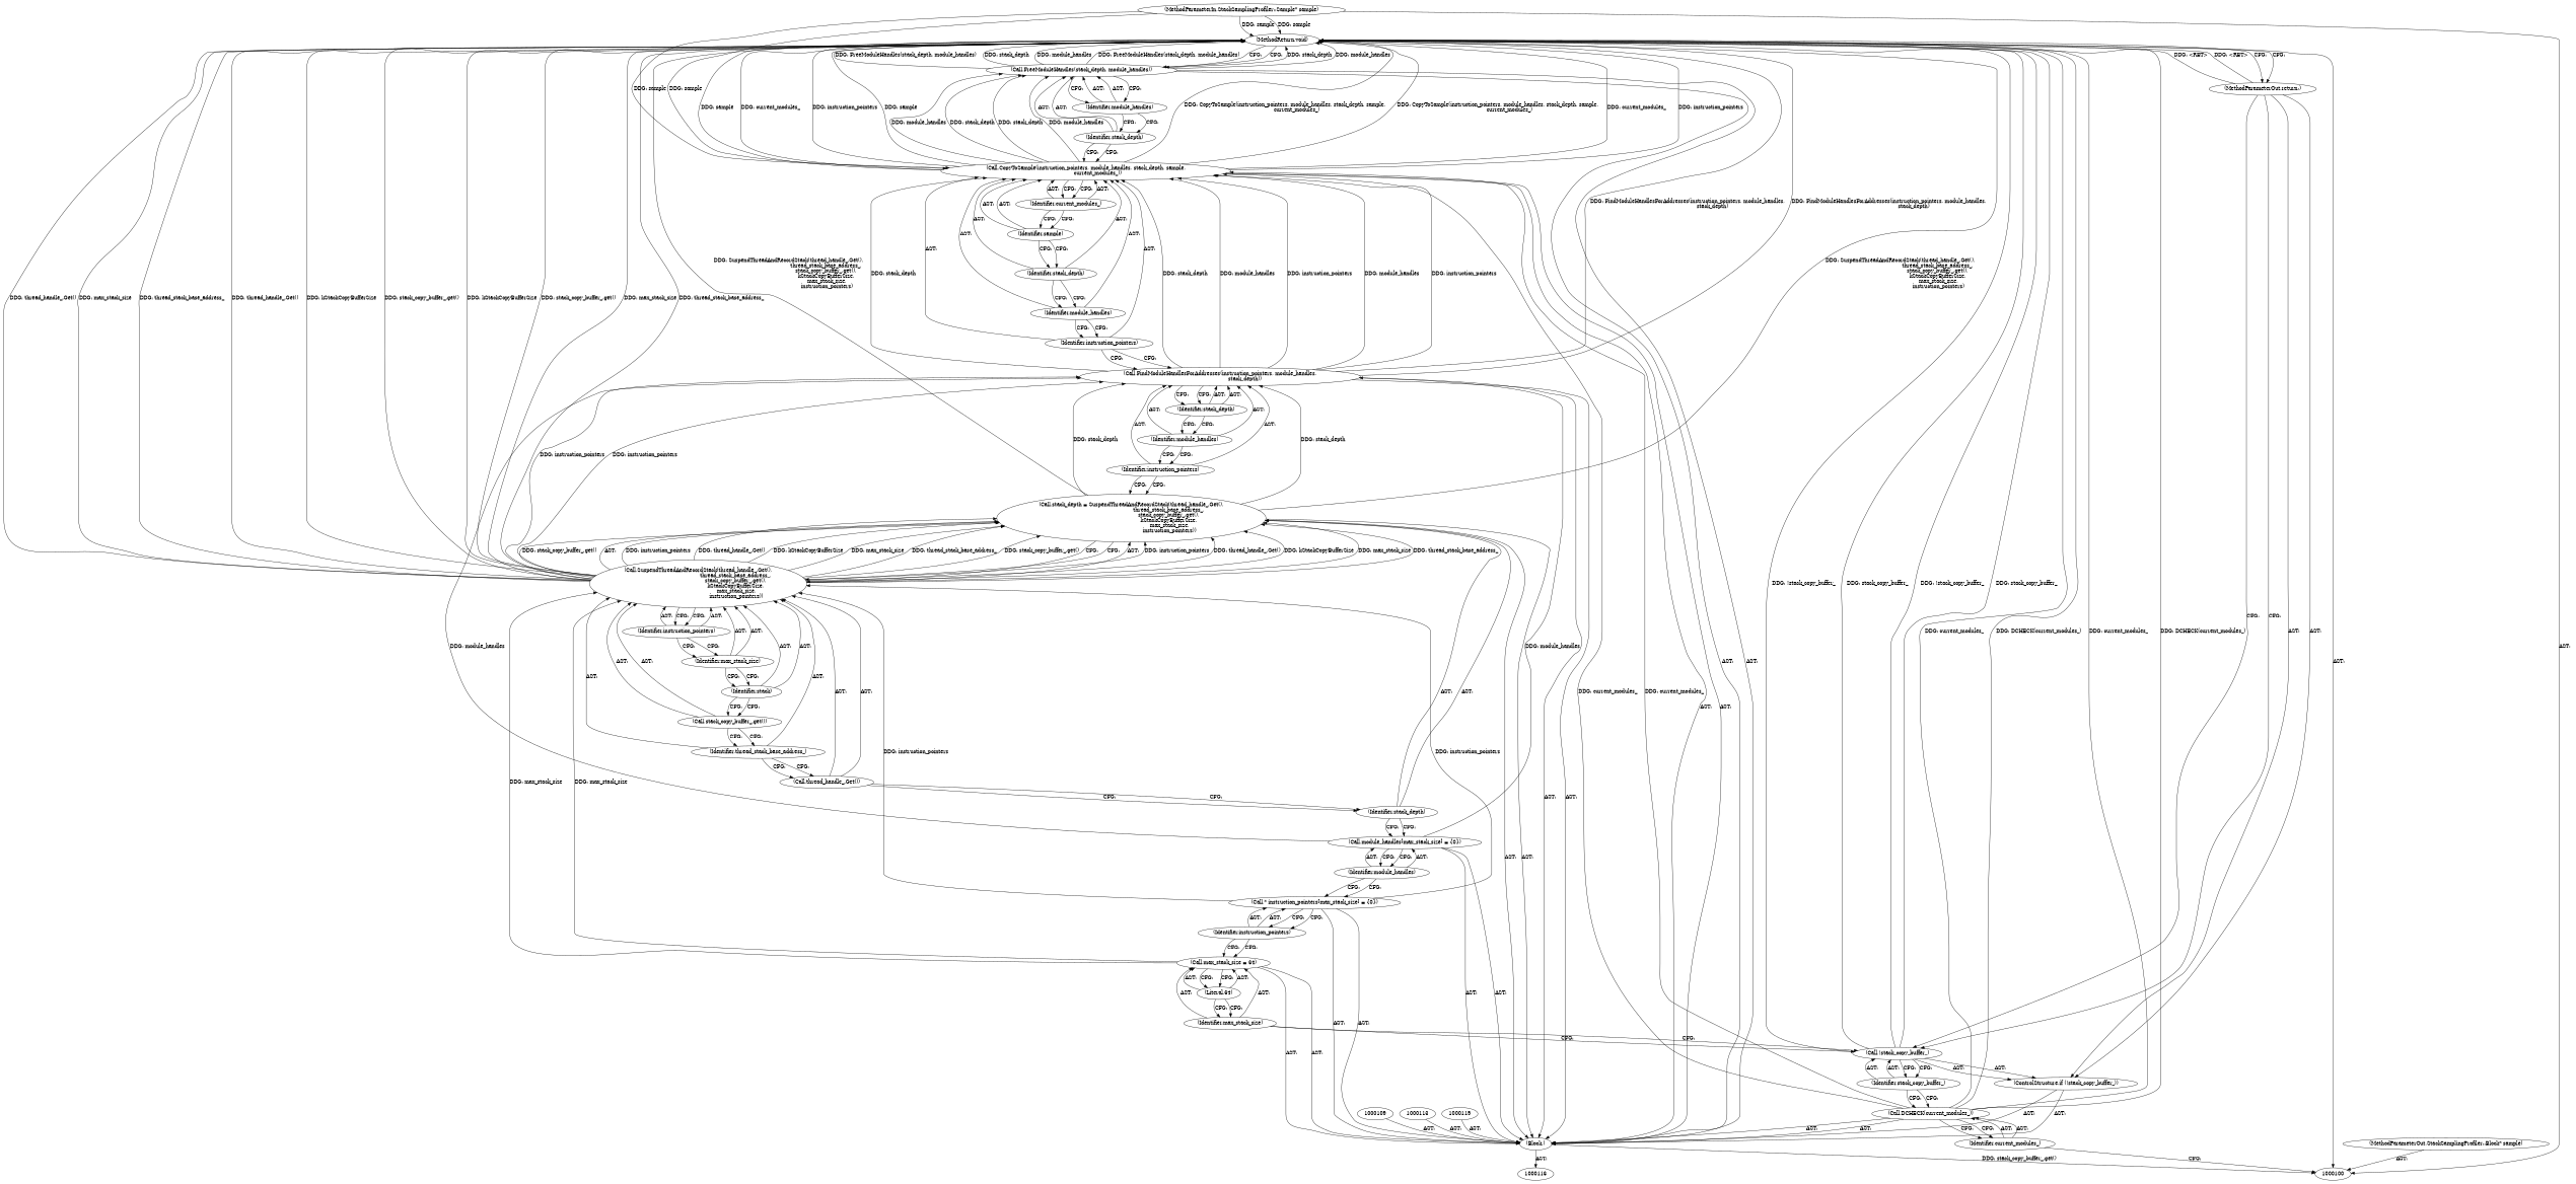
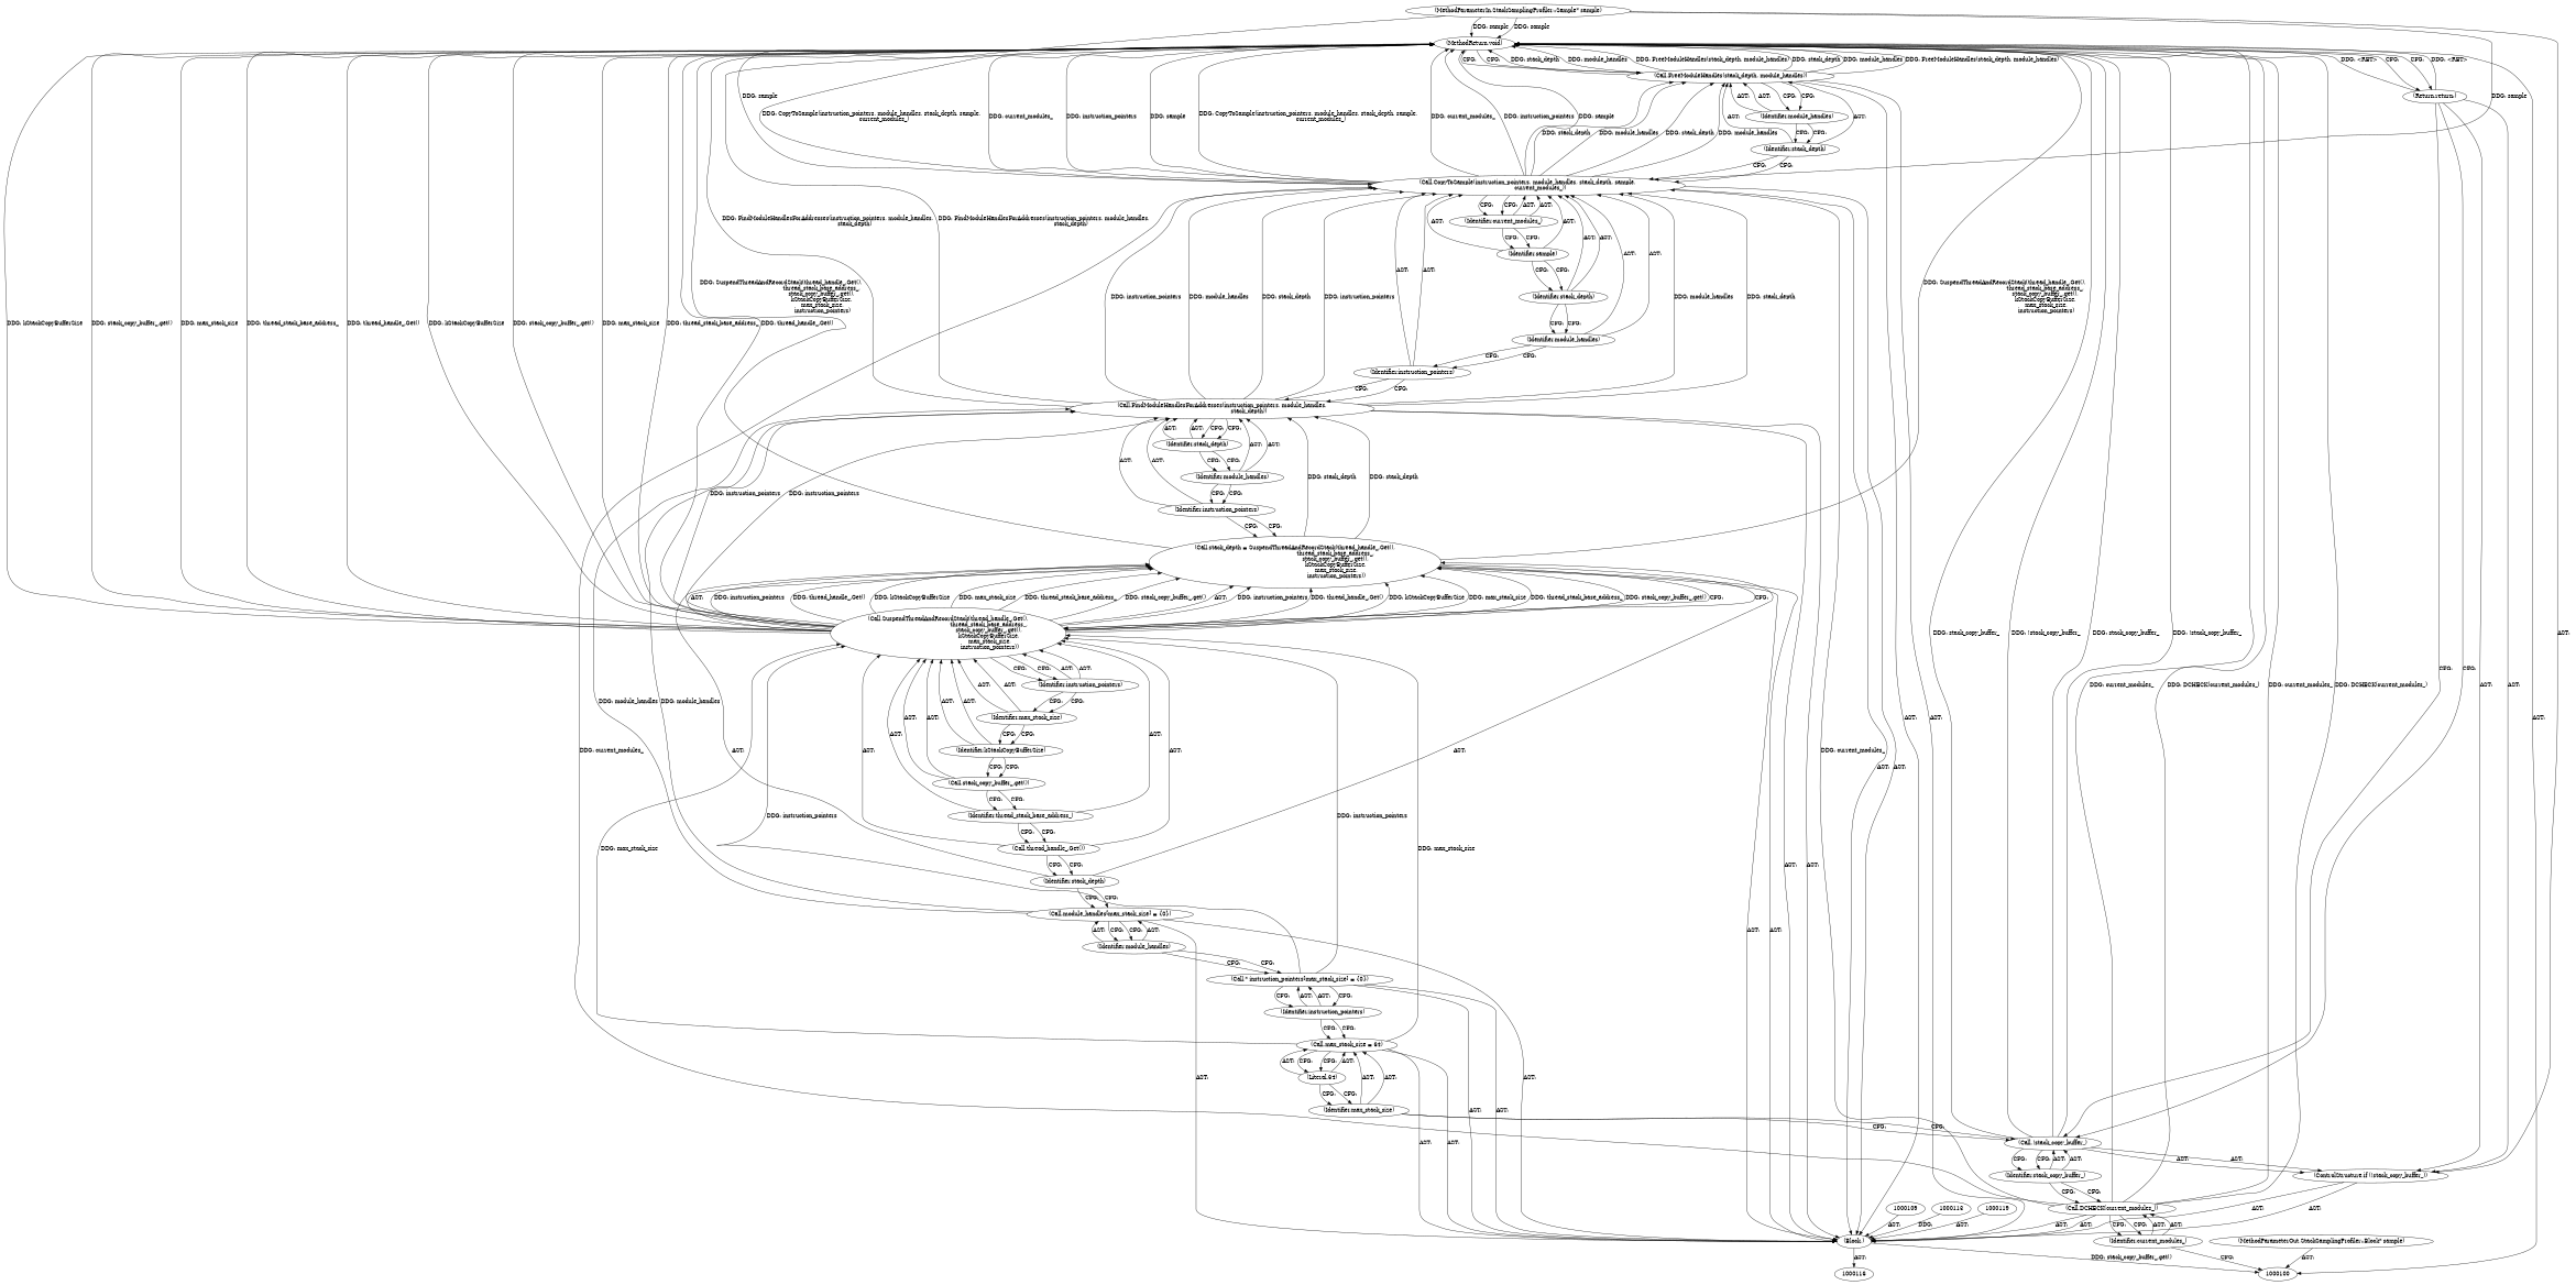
  digraph {
    n1 [label="(MethodReturn,void)"]
    n2 [label="(Call,FreeModuleHandles(stack_depth, module_handles))"]
-   n3 [label="(MethodParameterOut,return;)"]
+   n3 [label="(Return,return;)"]
    1000100
    n5 [label="(Block,)"]
    n6 [label="(Identifier,module_handles)"]
    n7 [label="(ControlStructure,if (!stack_copy_buffer_))"]
    n8 [label="(Call,!stack_copy_buffer_)"]
    n9 [label="(Call,module_handles[max_stack_size] = {0})"]
    n10 [label="(Identifier,module_handles)"]
    n11 [label="(Call,FindModuleHandlesForAddresses(instruction_pointers, module_handles,\n                                stack_depth))"]
    n12 [label="(Call,* instruction_pointers[max_stack_size] = {0})"]
    n13 [label="(Identifier,stack_depth)"]
    n14 [label="(Call,CopyToSample(instruction_pointers, module_handles, stack_depth, sample,\n               current_modules_))"]
    1000116
    n16 [label="(Call,SuspendThreadAndRecordStack(thread_handle_.Get(),\n                                                thread_stack_base_address_,\n                                                stack_copy_buffer_.get(),\n                                                kStackCopyBufferSize,\n                                                 max_stack_size,\n                                                 instruction_pointers))"]
    n17 [label="(Identifier,instruction_pointers)"]
    n18 [label="(Call,stack_depth = SuspendThreadAndRecordStack(thread_handle_.Get(),\n                                                thread_stack_base_address_,\n                                                stack_copy_buffer_.get(),\n                                                kStackCopyBufferSize,\n                                                 max_stack_size,\n                                                 instruction_pointers))"]
    n19 [label="(Identifier,instruction_pointers)"]
    n20 [label="(Identifier,max_stack_size)"]
    n21 [label="(Call,thread_handle_.Get())"]
    n22 [label="(Identifier,stack_depth)"]
    n23 [label="(Identifier,thread_stack_base_address_)"]
    n24 [label="(Call,stack_copy_buffer_.get())"]
-   n25 [label="(Identifier,stack)"]
+   n25 [label="(Identifier,kStackCopyBufferSize)"]
    n26 [label="(Identifier,module_handles)"]
    n27 [label="(Identifier,current_modules_)"]
    n28 [label="(Identifier,instruction_pointers)"]
    n29 [label="(MethodParameterIn,StackSamplingProfiler::Sample* sample)"]
    n30 [label="(MethodParameterOut,StackSamplingProfiler::Block* sample)"]
    n31 [label="(Identifier,instruction_pointers)"]
    n32 [label="(Identifier,sample)"]
    n33 [label="(Identifier,module_handles)"]
    n34 [label="(Identifier,stack_depth)"]
    n35 [label="(Identifier,stack_depth)"]
    n36 [label="(Identifier,current_modules_)"]
    n37 [label="(Call,DCHECK(current_modules_))"]
    n38 [label="(Identifier,stack_copy_buffer_)"]
    n39 [label="(Call,max_stack_size = 64)"]
    n40 [label="(Literal,64)"]
    n41 [label="(Identifier,max_stack_size)"]
    1000109
    1000113
    1000119
    n1 -> n2 [label="CFG: "]
    n1 -> n2 [label="CFG: "]
    n1 -> n3 [label="CFG: "]
    n1 -> n3 [label="CFG: "]
    n1 -> 1000100 [label="AST: "]
    n2 -> n1 [label="DDG: stack_depth"]
    n2 -> n1 [label="DDG: module_handles"]
    n2 -> n1 [label="DDG: FreeModuleHandles(stack_depth, module_handles)"]
    n2 -> n1 [label="DDG: stack_depth"]
    n2 -> n1 [label="DDG: module_handles"]
    n2 -> n1 [label="DDG: FreeModuleHandles(stack_depth, module_handles)"]
    n2 -> n5 [label="AST: "]
    n2 -> n5 [label="AST: "]
    n2 -> n6 [label="CFG: "]
    n2 -> n6 [label="CFG: "]
    n3 -> n1 [label="DDG: <RET>"]
    n3 -> n1 [label="DDG: <RET>"]
    n3 -> n7 [label="AST: "]
    n3 -> n7 [label="AST: "]
    n3 -> n8 [label="CFG: "]
    n3 -> n8 [label="CFG: "]
    n5 -> 1000100 [label="DDG: stack_copy_buffer_.get()"]
    n5 -> 1000116 [label="AST: "]
    n6 -> n2 [label="AST: "]
    n6 -> n2 [label="AST: "]
    n6 -> n35 [label="CFG: "]
    n6 -> n35 [label="CFG: "]
    n7 -> n5 [label="AST: "]
    n7 -> n5 [label="AST: "]
    n8 -> n1 [label="DDG: stack_copy_buffer_"]
    n8 -> n1 [label="DDG: !stack_copy_buffer_"]
    n8 -> n1 [label="DDG: stack_copy_buffer_"]
    n8 -> n1 [label="DDG: !stack_copy_buffer_"]
    n8 -> n7 [label="AST: "]
    n8 -> n7 [label="AST: "]
    n8 -> n38 [label="CFG: "]
    n8 -> n38 [label="CFG: "]
    n9 -> n5 [label="AST: "]
    n9 -> n5 [label="AST: "]
    n9 -> n10 [label="CFG: "]
    n9 -> n10 [label="CFG: "]
    n9 -> n11 [label="DDG: module_handles"]
    n9 -> n11 [label="DDG: module_handles"]
    n10 -> n9 [label="AST: "]
    n10 -> n9 [label="AST: "]
    n10 -> n12 [label="CFG: "]
    n10 -> n12 [label="CFG: "]
    n11 -> n1 [label="DDG: FindModuleHandlesForAddresses(instruction_pointers, module_handles,\n                                stack_depth)"]
    n11 -> n1 [label="DDG: FindModuleHandlesForAddresses(instruction_pointers, module_handles,\n                                stack_depth)"]
    n11 -> n5 [label="AST: "]
    n11 -> n5 [label="AST: "]
    n11 -> n13 [label="CFG: "]
    n11 -> n13 [label="CFG: "]
    n11 -> n14 [label="DDG: instruction_pointers"]
    n11 -> n14 [label="DDG: module_handles"]
    n11 -> n14 [label="DDG: stack_depth"]
    n11 -> n14 [label="DDG: instruction_pointers"]
    n11 -> n14 [label="DDG: module_handles"]
    n11 -> n14 [label="DDG: stack_depth"]
    n12 -> n5 [label="AST: "]
    n12 -> n5 [label="AST: "]
    n12 -> n16 [label="DDG: instruction_pointers"]
    n12 -> n16 [label="DDG: instruction_pointers"]
    n12 -> n17 [label="CFG: "]
    n12 -> n17 [label="CFG: "]
    n13 -> n11 [label="AST: "]
    n13 -> n11 [label="AST: "]
    n13 -> n26 [label="CFG: "]
    n13 -> n26 [label="CFG: "]
    n14 -> n1 [label="DDG: CopyToSample(instruction_pointers, module_handles, stack_depth, sample,\n               current_modules_)"]
    n14 -> n1 [label="DDG: current_modules_"]
    n14 -> n1 [label="DDG: instruction_pointers"]
    n14 -> n1 [label="DDG: sample"]
    n14 -> n1 [label="DDG: CopyToSample(instruction_pointers, module_handles, stack_depth, sample,\n               current_modules_)"]
    n14 -> n1 [label="DDG: current_modules_"]
    n14 -> n1 [label="DDG: instruction_pointers"]
    n14 -> n1 [label="DDG: sample"]
    n14 -> n2 [label="DDG: stack_depth"]
    n14 -> n2 [label="DDG: module_handles"]
    n14 -> n2 [label="DDG: stack_depth"]
    n14 -> n2 [label="DDG: module_handles"]
    n14 -> n5 [label="AST: "]
    n14 -> n5 [label="AST: "]
    n14 -> n27 [label="CFG: "]
    n14 -> n27 [label="CFG: "]
    n16 -> n1 [label="DDG: kStackCopyBufferSize"]
    n16 -> n1 [label="DDG: stack_copy_buffer_.get()"]
    n16 -> n1 [label="DDG: max_stack_size"]
    n16 -> n1 [label="DDG: thread_stack_base_address_"]
    n16 -> n1 [label="DDG: thread_handle_.Get()"]
    n16 -> n1 [label="DDG: kStackCopyBufferSize"]
    n16 -> n1 [label="DDG: stack_copy_buffer_.get()"]
    n16 -> n1 [label="DDG: max_stack_size"]
    n16 -> n1 [label="DDG: thread_stack_base_address_"]
    n16 -> n1 [label="DDG: thread_handle_.Get()"]
    n16 -> n11 [label="DDG: instruction_pointers"]
    n16 -> n11 [label="DDG: instruction_pointers"]
    n16 -> n18 [label="AST: "]
    n16 -> n18 [label="DDG: instruction_pointers"]
    n16 -> n18 [label="DDG: thread_handle_.Get()"]
    n16 -> n18 [label="DDG: kStackCopyBufferSize"]
    n16 -> n18 [label="DDG: max_stack_size"]
    n16 -> n18 [label="DDG: thread_stack_base_address_"]
    n16 -> n18 [label="DDG: stack_copy_buffer_.get()"]
    n16 -> n18 [label="AST: "]
    n16 -> n18 [label="DDG: instruction_pointers"]
    n16 -> n18 [label="DDG: thread_handle_.Get()"]
    n16 -> n18 [label="DDG: kStackCopyBufferSize"]
    n16 -> n18 [label="DDG: max_stack_size"]
    n16 -> n18 [label="DDG: thread_stack_base_address_"]
    n16 -> n18 [label="DDG: stack_copy_buffer_.get()"]
    n16 -> n19 [label="CFG: "]
    n16 -> n19 [label="CFG: "]
    n17 -> n12 [label="AST: "]
    n17 -> n12 [label="AST: "]
    n17 -> n39 [label="CFG: "]
    n17 -> n39 [label="CFG: "]
    n18 -> n1 [label="DDG: SuspendThreadAndRecordStack(thread_handle_.Get(),\n                                                thread_stack_base_address_,\n                                                stack_copy_buffer_.get(),\n                                                kStackCopyBufferSize,\n                                                 max_stack_size,\n                                                 instruction_pointers)"]
    n18 -> n1 [label="DDG: SuspendThreadAndRecordStack(thread_handle_.Get(),\n                                                thread_stack_base_address_,\n                                                stack_copy_buffer_.get(),\n                                                kStackCopyBufferSize,\n                                                 max_stack_size,\n                                                 instruction_pointers)"]
    n18 -> n5 [label="AST: "]
    n18 -> n5 [label="AST: "]
    n18 -> n11 [label="DDG: stack_depth"]
    n18 -> n11 [label="DDG: stack_depth"]
    n18 -> n16 [label="CFG: "]
    n18 -> n16 [label="CFG: "]
    n19 -> n16 [label="AST: "]
    n19 -> n16 [label="AST: "]
    n19 -> n20 [label="CFG: "]
    n19 -> n20 [label="CFG: "]
    n20 -> n16 [label="AST: "]
    n20 -> n16 [label="AST: "]
    n20 -> n25 [label="CFG: "]
    n20 -> n25 [label="CFG: "]
    n21 -> n16 [label="AST: "]
    n21 -> n16 [label="AST: "]
    n21 -> n22 [label="CFG: "]
    n21 -> n22 [label="CFG: "]
    n22 -> n9 [label="CFG: "]
    n22 -> n9 [label="CFG: "]
    n22 -> n18 [label="AST: "]
    n22 -> n18 [label="AST: "]
    n23 -> n16 [label="AST: "]
    n23 -> n16 [label="AST: "]
    n23 -> n21 [label="CFG: "]
    n23 -> n21 [label="CFG: "]
    n24 -> n16 [label="AST: "]
    n24 -> n16 [label="AST: "]
    n24 -> n23 [label="CFG: "]
    n24 -> n23 [label="CFG: "]
    n25 -> n16 [label="AST: "]
    n25 -> n16 [label="AST: "]
    n25 -> n24 [label="CFG: "]
    n25 -> n24 [label="CFG: "]
    n26 -> n11 [label="AST: "]
    n26 -> n11 [label="AST: "]
    n26 -> n28 [label="CFG: "]
    n26 -> n28 [label="CFG: "]
    n27 -> n14 [label="AST: "]
    n27 -> n14 [label="AST: "]
    n27 -> n32 [label="CFG: "]
    n27 -> n32 [label="CFG: "]
    n28 -> n11 [label="AST: "]
    n28 -> n11 [label="AST: "]
    n28 -> n18 [label="CFG: "]
    n28 -> n18 [label="CFG: "]
    n29 -> n1 [label="DDG: sample"]
    n29 -> n1 [label="DDG: sample"]
-   n29 -> 1000100 [label="AST: "]
+   n29 -> n7 [label="AST: "]
    n29 -> n14 [label="DDG: sample"]
    n29 -> n14 [label="DDG: sample"]
    n30 -> 1000100 [label="AST: "]
    n31 -> n11 [label="CFG: "]
    n31 -> n11 [label="CFG: "]
    n31 -> n14 [label="AST: "]
    n31 -> n14 [label="AST: "]
    n32 -> n14 [label="AST: "]
    n32 -> n14 [label="AST: "]
    n32 -> n34 [label="CFG: "]
    n32 -> n34 [label="CFG: "]
    n33 -> n14 [label="AST: "]
    n33 -> n14 [label="AST: "]
    n33 -> n31 [label="CFG: "]
    n33 -> n31 [label="CFG: "]
    n34 -> n14 [label="AST: "]
    n34 -> n14 [label="AST: "]
    n34 -> n33 [label="CFG: "]
    n34 -> n33 [label="CFG: "]
    n35 -> n2 [label="AST: "]
    n35 -> n2 [label="AST: "]
    n35 -> n14 [label="CFG: "]
    n35 -> n14 [label="CFG: "]
    n36 -> 1000100 [label="CFG: "]
    n36 -> n37 [label="AST: "]
    n36 -> n37 [label="AST: "]
    n37 -> n1 [label="DDG: current_modules_"]
    n37 -> n1 [label="DDG: DCHECK(current_modules_)"]
    n37 -> n1 [label="DDG: current_modules_"]
    n37 -> n1 [label="DDG: DCHECK(current_modules_)"]
    n37 -> n5 [label="AST: "]
    n37 -> n5 [label="AST: "]
    n37 -> n14 [label="DDG: current_modules_"]
    n37 -> n14 [label="DDG: current_modules_"]
    n37 -> n36 [label="CFG: "]
    n37 -> n36 [label="CFG: "]
    n38 -> n8 [label="AST: "]
    n38 -> n8 [label="AST: "]
    n38 -> n37 [label="CFG: "]
    n38 -> n37 [label="CFG: "]
    n39 -> n5 [label="AST: "]
    n39 -> n5 [label="AST: "]
    n39 -> n16 [label="DDG: max_stack_size"]
    n39 -> n16 [label="DDG: max_stack_size"]
    n39 -> n40 [label="CFG: "]
    n39 -> n40 [label="CFG: "]
    n40 -> n39 [label="AST: "]
    n40 -> n39 [label="AST: "]
    n40 -> n41 [label="CFG: "]
    n40 -> n41 [label="CFG: "]
    n41 -> n8 [label="CFG: "]
    n41 -> n8 [label="CFG: "]
    n41 -> n39 [label="AST: "]
    n41 -> n39 [label="AST: "]
    1000109 -> n5 [label="AST: "]
-   1000113 -> n5 [label="AST: "]
+   1000113 -> n5 [label="DDG: "]
    1000119 -> n5 [label="AST: "]
  }
